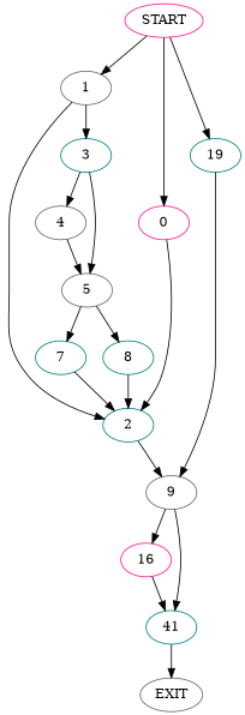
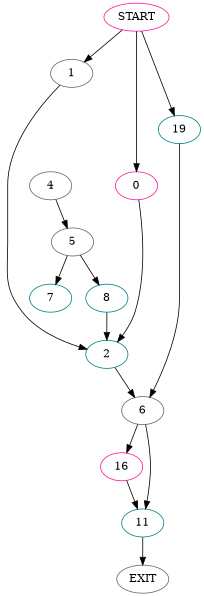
  digraph {
    node [color=teal]
    n1 [color=deeppink label=START]
    1 [color=gray40]
    n3 [color=deeppink label=0]
    n4 [label=19]
    2
-   3
-   6 [color=gray40 label=9]
+   6 [color=gray40]
    n8 [color=gray40 label=EXIT]
    4 [color=gray40]
    5 [color=gray40]
    n11 [color=deeppink label=16]
-   11 [label=41]
+   11
    7
    8
    n1 -> 1
    n1 -> n3
    n1 -> n4
    1 -> 2
-   1 -> 3
    n3 -> 2
    n4 -> 6
    2 -> 6
-   3 -> 4
-   3 -> 5
    6 -> n11
    6 -> 11
    4 -> 5
    5 -> 7
    5 -> 8
    n11 -> 11
    11 -> n8
-   7 -> 2
    8 -> 2
  }
